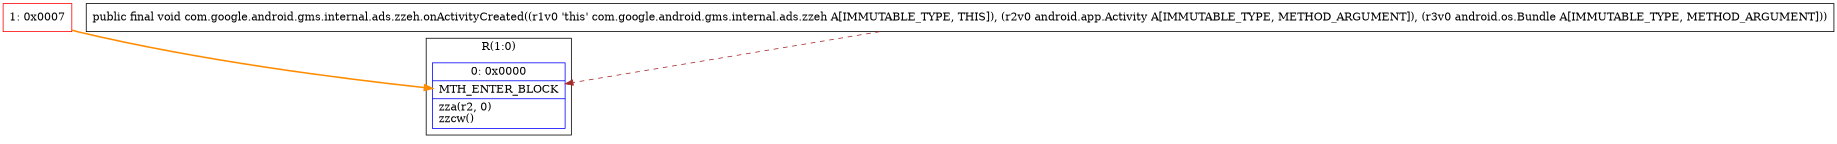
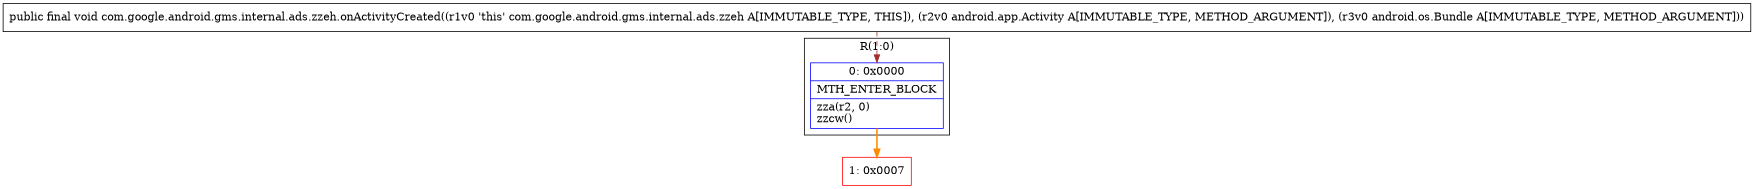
  digraph {
    node [shape=record]
    n1 [color=blue label="{0\:\ 0x0000|MTH_ENTER_BLOCK\l|zza(r2, 0)\lzzcw()\l}"]
    n2 [color=red label="{1\:\ 0x0007}"]
    n3 [label="{public final void com.google.android.gms.internal.ads.zzeh.onActivityCreated((r1v0 'this' com.google.android.gms.internal.ads.zzeh A[IMMUTABLE_TYPE, THIS]), (r2v0 android.app.Activity A[IMMUTABLE_TYPE, METHOD_ARGUMENT]), (r3v0 android.os.Bundle A[IMMUTABLE_TYPE, METHOD_ARGUMENT])) }"]
    subgraph cluster_1 {
      label="R(1:0)"
      n1
    }
-   n2 -> n1 [color=darkorange style=bold]
+   n1 -> n2 [color=darkorange style=bold]
    n3 -> n1 [color=brown style=dashed]
  }
